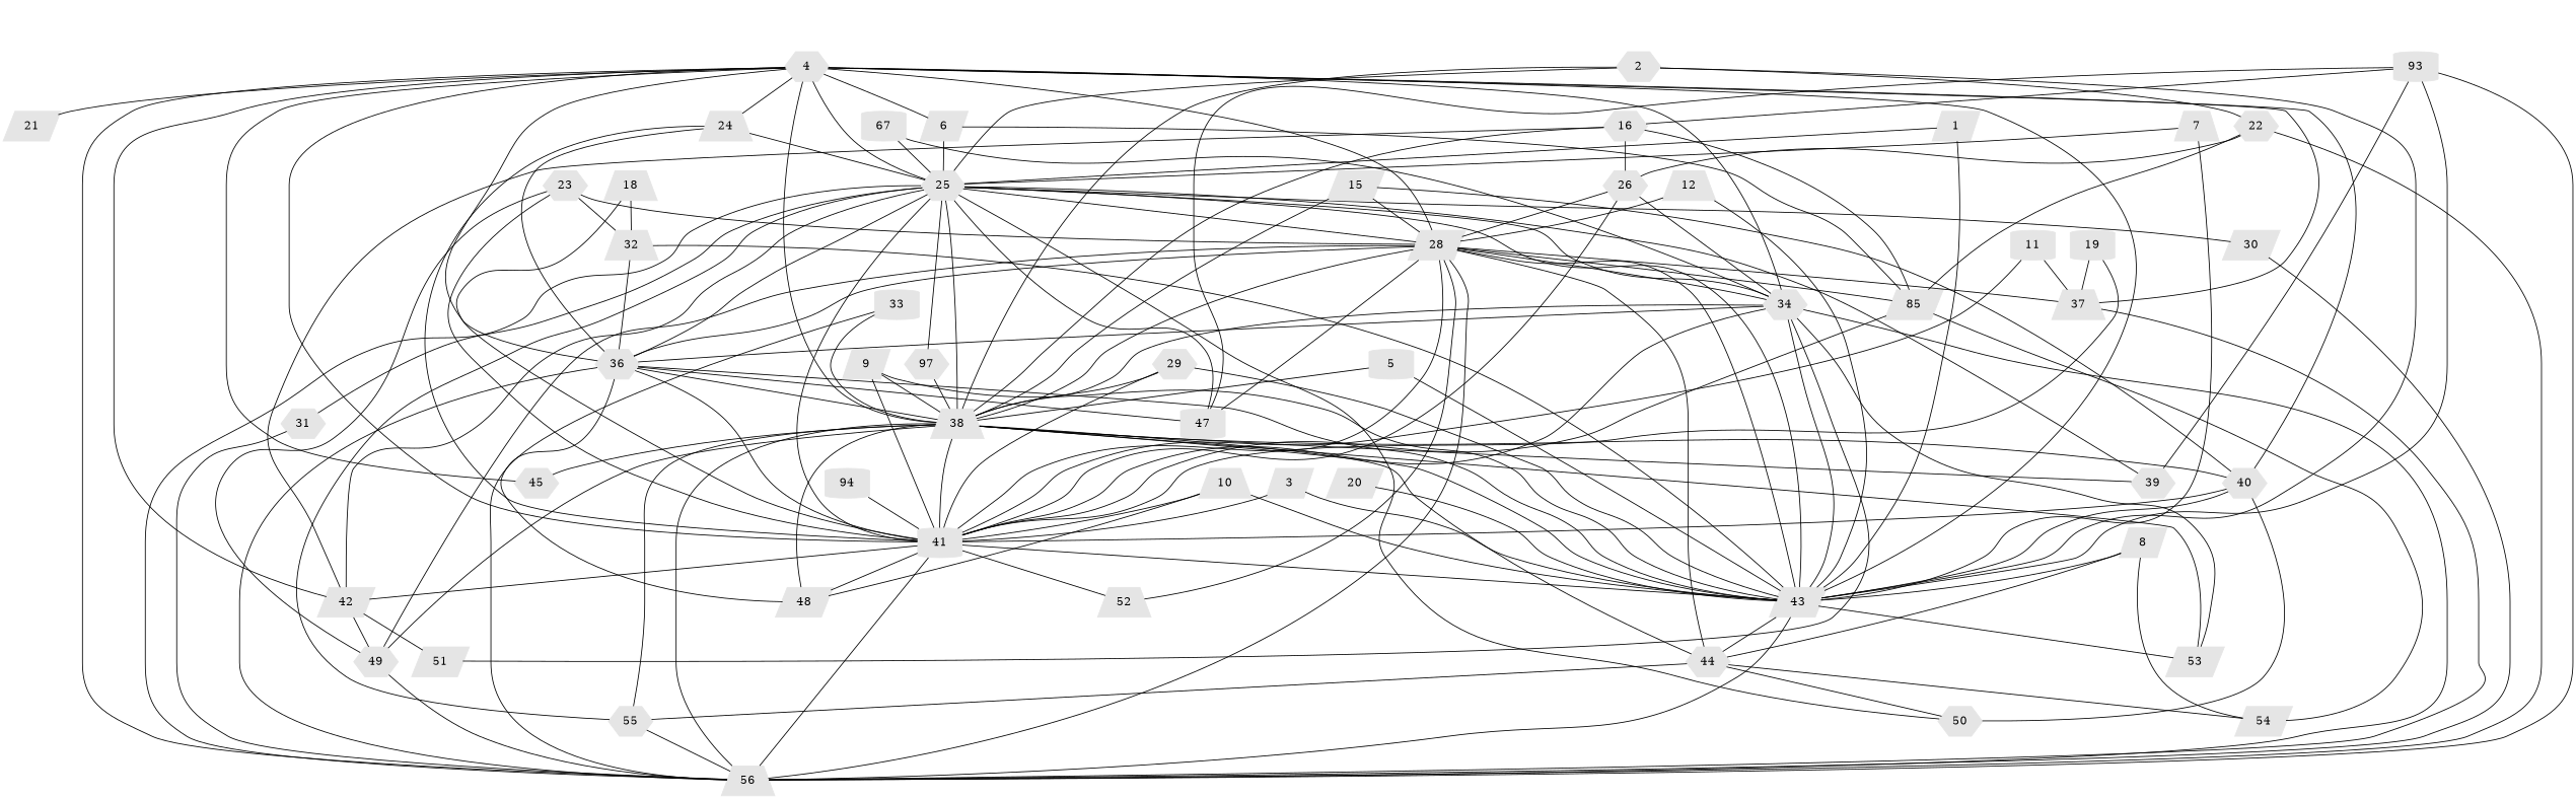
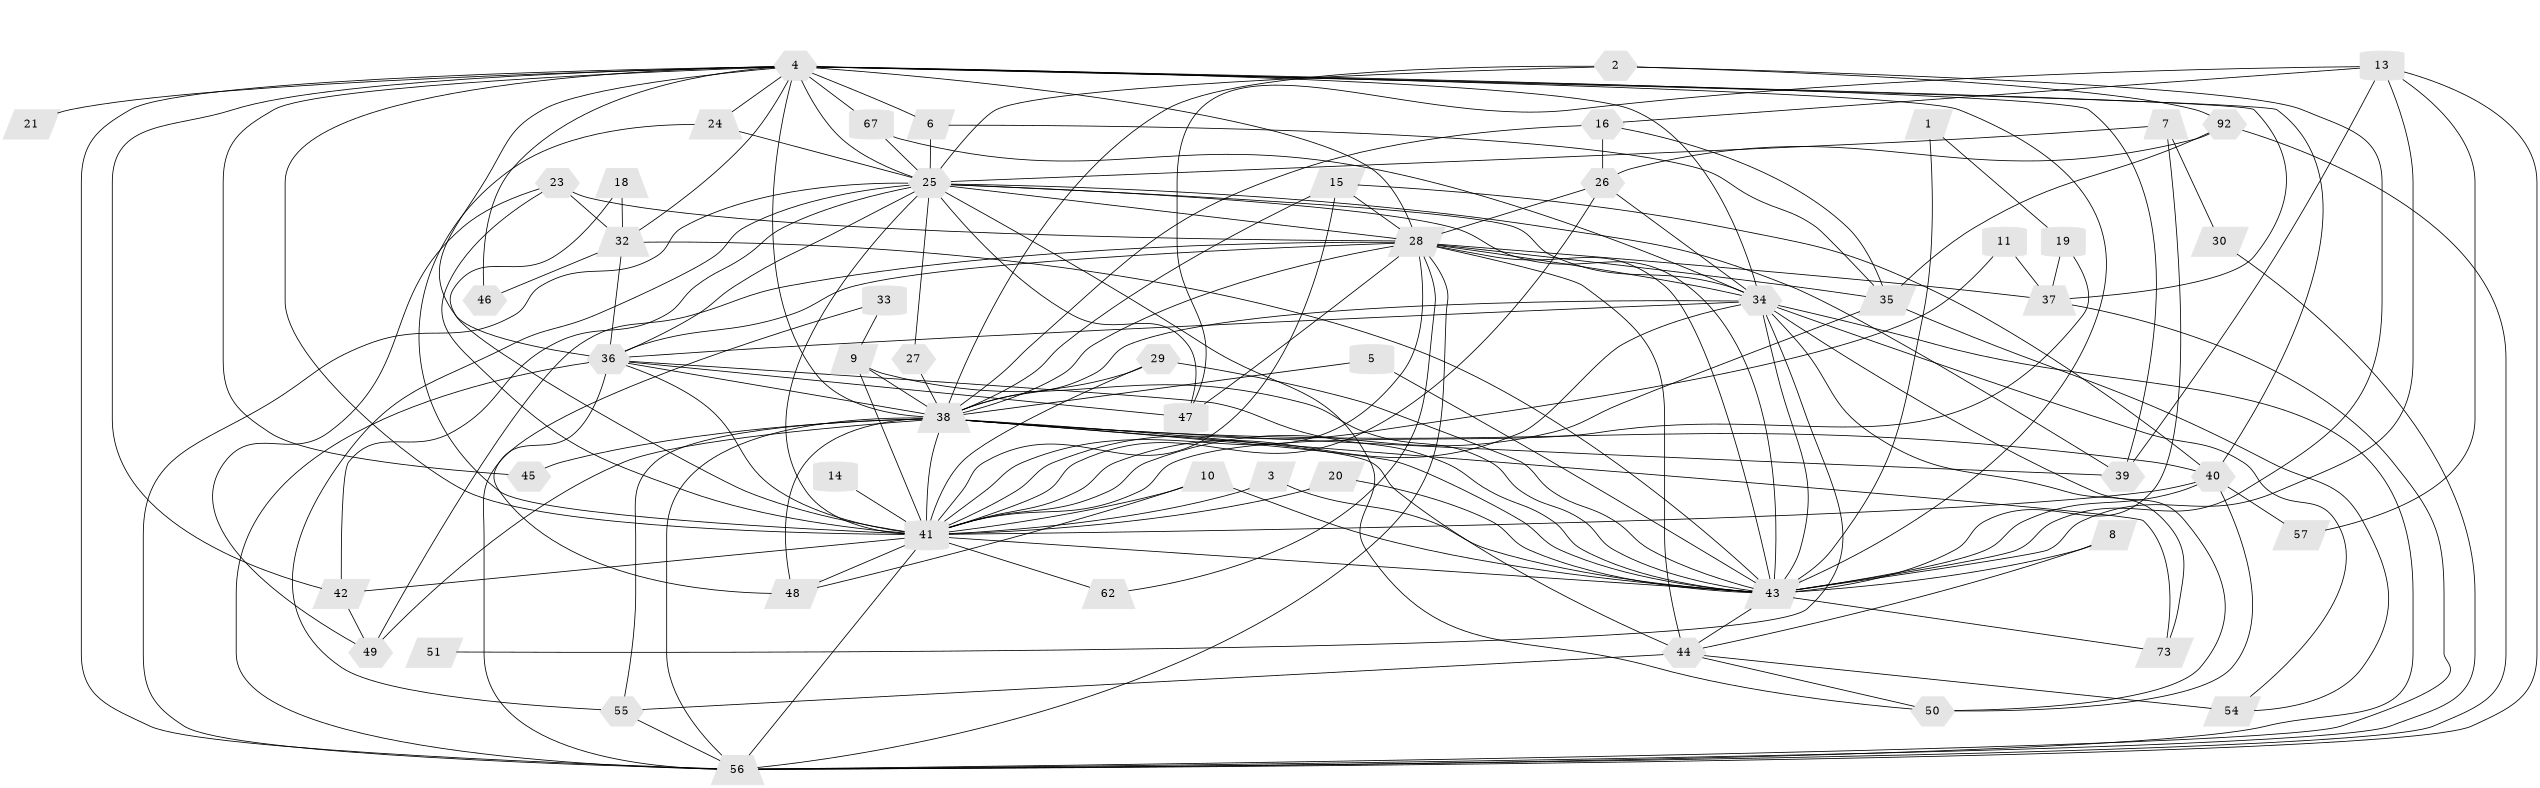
  graph {
    node [color=gray90 shape=hexagon style=filled]
    edge [weight=1.0]
    1 [shape=parallelogram]
    25
    43 [shape=parallelogram]
    38 [shape=trapezium]
    41 [shape=cylinder]
    28 [shape=parallelogram]
    34
    36
    39
    42 [shape=parallelogram]
    56 [shape=trapezium]
    47 [shape=cylinder]
-   27 [label=97]
+   27
    30 [shape=parallelogram]
-   31
    50
    55
    44
-   53 [shape=parallelogram]
+   53 [shape=parallelogram label=73]
    2
-   22
-   35 [shape=parallelogram label=85]
+   22 [label=92]
+   35 [shape=parallelogram]
    26
    40
    45
    48 [shape=parallelogram]
    49
    3 [shape=parallelogram]
-   52 [shape=trapezium]
+   52 [shape=trapezium label=62]
    4
    6 [shape=parallelogram]
    n32 [label=67 shape=cylinder]
    21 [shape=parallelogram]
    24 [shape=trapezium]
    32 [shape=trapezium]
    37 [shape=trapezium]
+   46
    51 [shape=parallelogram]
    54 [shape=parallelogram]
+   57 [shape=parallelogram]
    5 [shape=cylinder]
    7 [shape=trapezium]
    8 [shape=parallelogram]
    9 [shape=parallelogram]
    10 [shape=trapezium]
    11 [shape=cylinder]
-   12 [shape=trapezium]
-   13 [shape=cylinder label=93]
+   13 [shape=cylinder]
    16
-   14 [shape=cylinder label=94]
+   14 [shape=cylinder]
    15 [shape=parallelogram]
    18 [shape=trapezium]
    19 [shape=cylinder]
    20 [shape=parallelogram]
    23
    29
    33 [shape=cylinder]
-   1 -- 25
+   1 -- 19
    1 -- 43
    25 -- 43
-   25 -- 38
    25 -- 41
    25 -- 28
    25 -- 34
    25 -- 36 [weight=2.0]
    25 -- 39
    25 -- 42
    25 -- 56
    25 -- 47
    25 -- 27
-   25 -- 30
-   25 -- 31
+   7 -- 30
    25 -- 50
    25 -- 55
-   43 -- 56
    43 -- 44
    43 -- 53
    38 -- 43
    38 -- 41
    38 -- 39
    38 -- 56
    38 -- 55
    38 -- 44 [weight=2.0]
    38 -- 53
    38 -- 40
    38 -- 45 [weight=2.0]
    38 -- 48
    38 -- 49
    41 -- 43
    41 -- 42
    41 -- 56
    41 -- 48
    41 -- 52
    28 -- 43
    28 -- 38 [weight=3.0]
    28 -- 41
    28 -- 34 [weight=2.0]
    28 -- 36
    28 -- 56 [weight=2.0]
    28 -- 47
    28 -- 44
    28 -- 35
    28 -- 49
    28 -- 52
    28 -- 37
    34 -- 43
    34 -- 38
    34 -- 41
    34 -- 36
    34 -- 56
+   34 -- 50
    34 -- 53
    34 -- 51
-   8 -- 54
+   34 -- 54
    36 -- 43
    36 -- 38
    36 -- 41
    36 -- 56
    36 -- 47
    36 -- 48
    42 -- 49
-   42 -- 51
    27 -- 38
    30 -- 56
-   31 -- 56
    55 -- 56
    44 -- 50
    44 -- 55
    44 -- 54
    2 -- 25
    2 -- 43
    2 -- 38
    2 -- 22
    22 -- 56
    22 -- 35
    22 -- 26
    35 -- 41
    35 -- 54
    26 -- 41
    26 -- 28
    26 -- 34
    40 -- 43
    40 -- 41
    40 -- 50
-   49 -- 56
+   40 -- 57
    3 -- 43
    3 -- 41
    4 -- 25 [weight=2.0]
    4 -- 43 [weight=3.0]
    4 -- 38 [weight=2.0]
    4 -- 41 [weight=2.0]
    4 -- 28 [weight=2.0]
    4 -- 34 [weight=2.0]
    4 -- 36 [weight=4.0]
+   4 -- 39
    4 -- 42
    4 -- 56 [weight=2.0]
    4 -- 40 [weight=2.0]
    4 -- 45
    4 -- 6
+   4 -- n32
    4 -- 21
    4 -- 24 [weight=2.0]
+   4 -- 32
    4 -- 37 [weight=2.0]
+   4 -- 46
    6 -- 25
    6 -- 35
    n32 -- 25
    n32 -- 34
    24 -- 25
    24 -- 41
-   24 -- 36
    32 -- 43
    32 -- 36
+   32 -- 46
    37 -- 56
    5 -- 43
    5 -- 38
    7 -- 25
    7 -- 43
    8 -- 43
    8 -- 44
    9 -- 43
    9 -- 38
    9 -- 41 [weight=2.0]
    10 -- 43
    10 -- 41
    10 -- 48
    11 -- 41
    11 -- 37
-   12 -- 43
-   12 -- 28
    13 -- 43
    13 -- 39
    13 -- 56
    13 -- 47
+   13 -- 57
    13 -- 16
    16 -- 38
-   16 -- 42
    16 -- 35
    16 -- 26
    14 -- 41
    15 -- 38
+   15 -- 41
    15 -- 28
    15 -- 40
    18 -- 41
    18 -- 32
    19 -- 41
    19 -- 37
    20 -- 43
+   20 -- 41
    23 -- 41
    23 -- 28
    23 -- 49
    23 -- 32
    29 -- 43
    29 -- 38
    29 -- 41
-   33 -- 38
+   33 -- 9
    33 -- 56
  }
